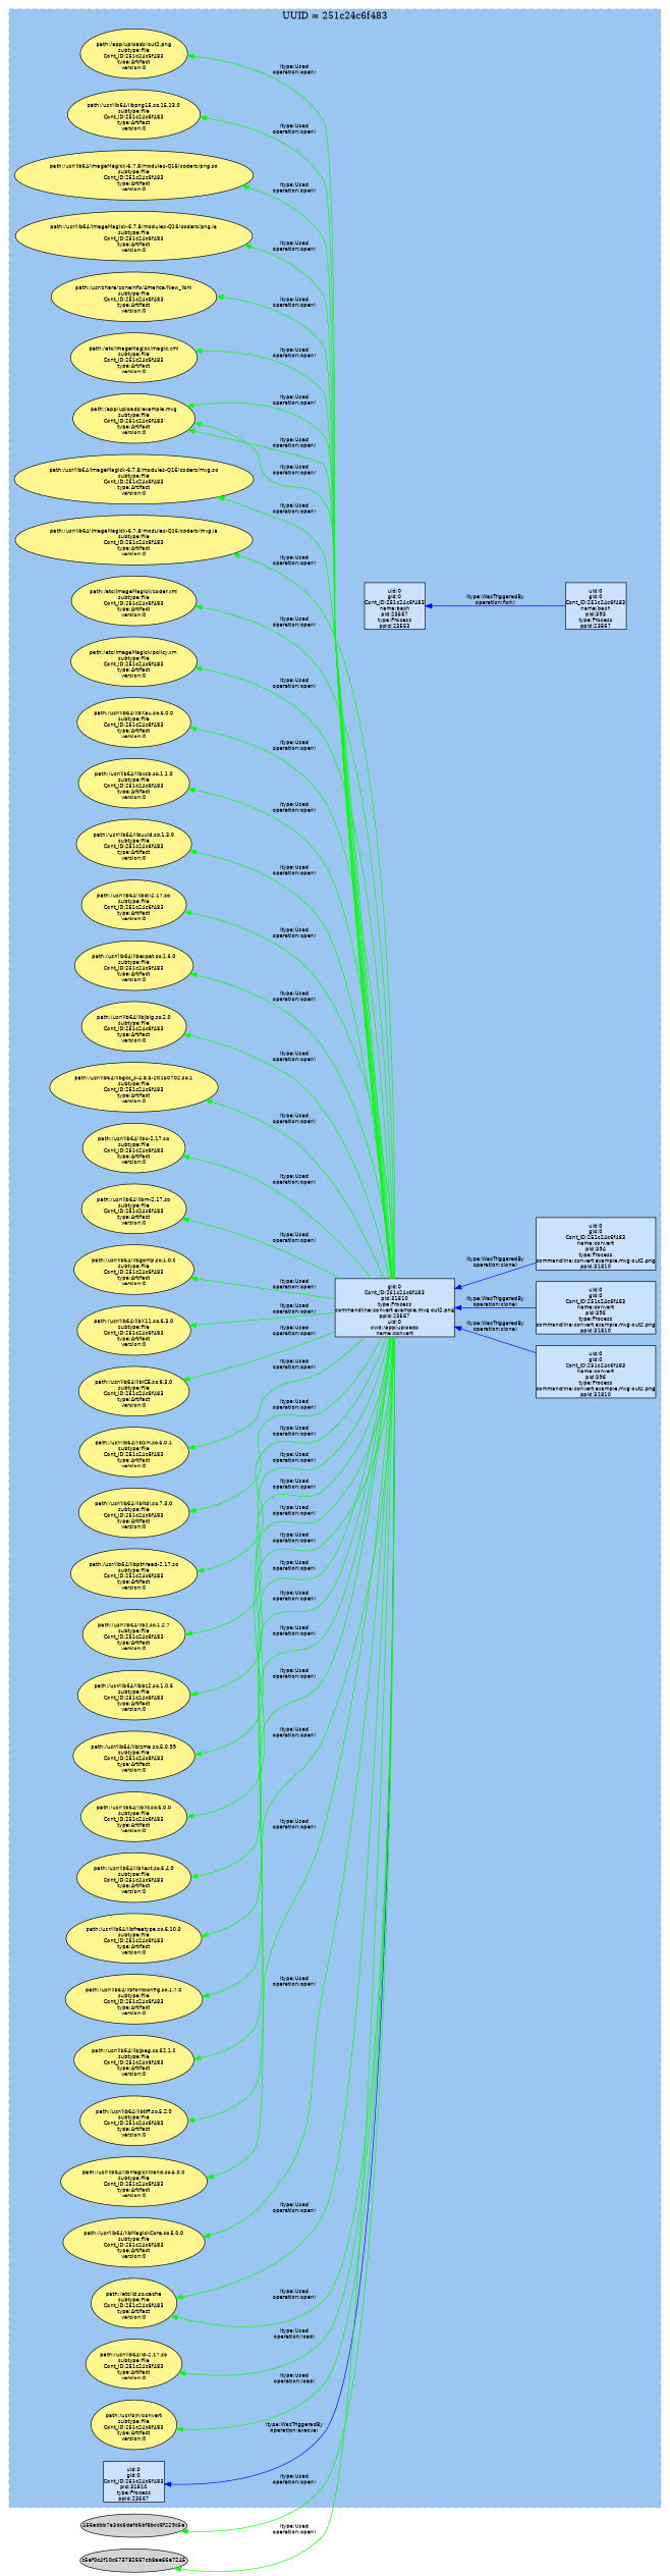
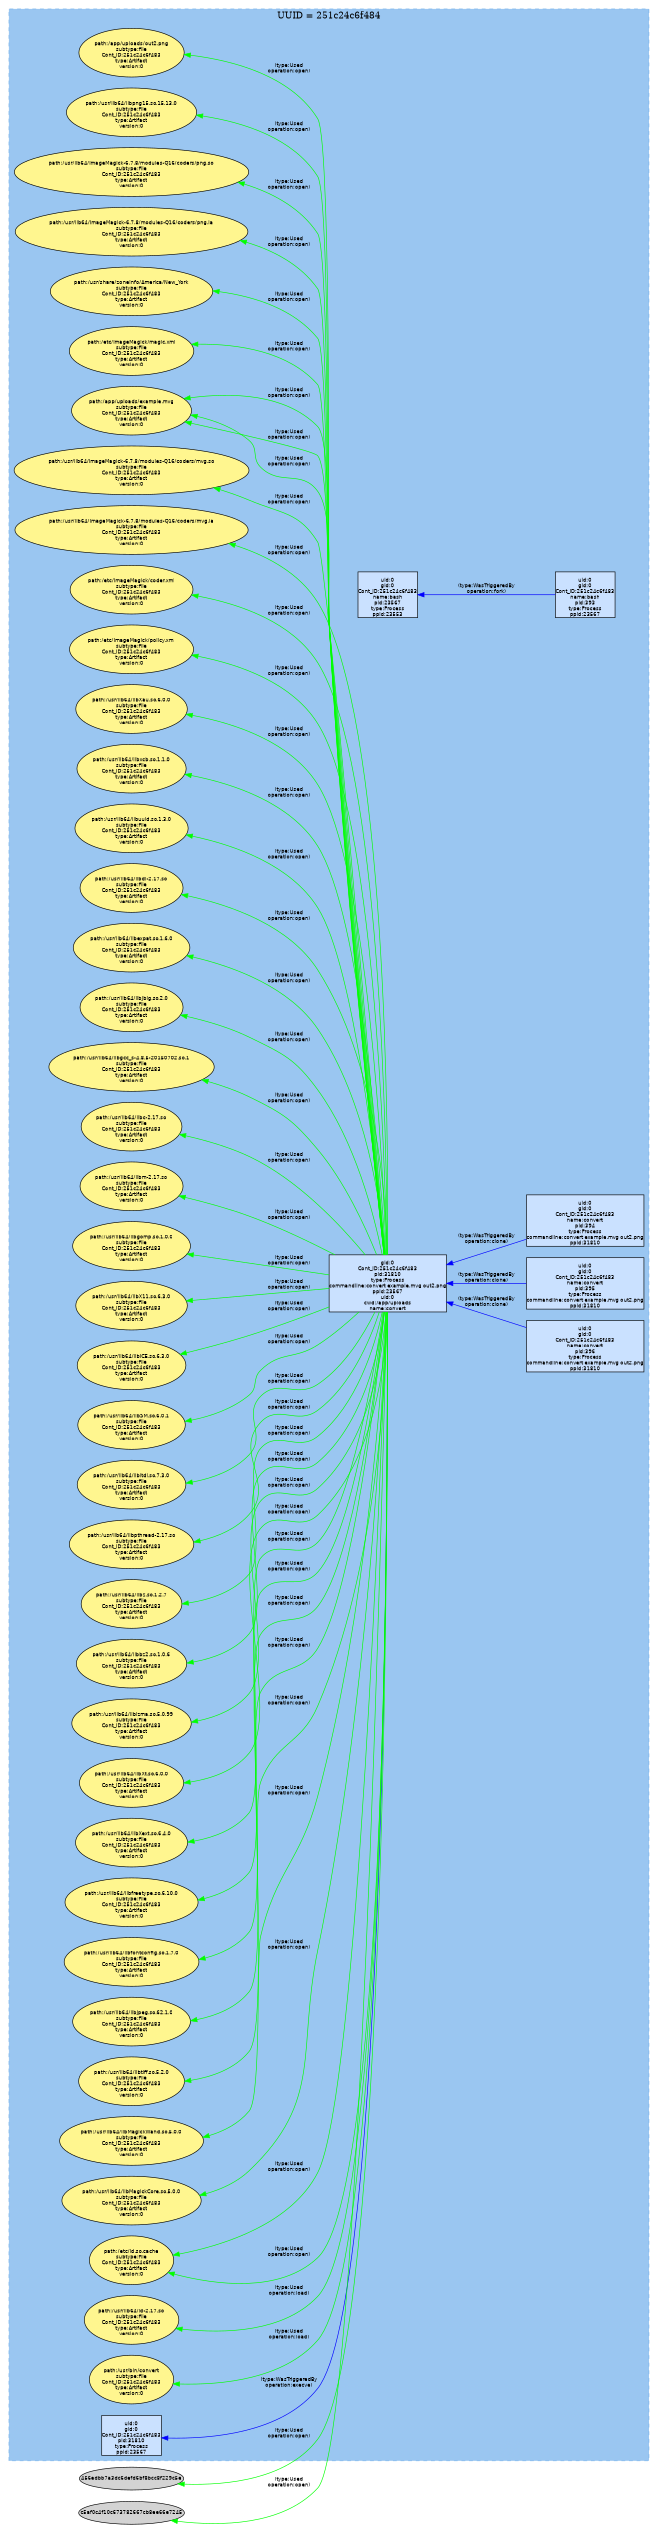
  digraph {
    rankdir=RL
    node [fillcolor=khaki1 fontname=Helvetica fontsize=8 margin="0.0,0.0" shape=ellipse style=filled]
    edge [color=green fontname=Helvetica fontsize=8 style=solid]
    n1 [fillcolor=lightsteelblue1 label="\nuid:0\ngid:0\nCont_ID:251c24c6f483\nname:bash\npid:23567\ntype:Process\nppid:23553" shape=box]
    n2 [fillcolor=lightsteelblue1 label="\nuid:0\ngid:0\nCont_ID:251c24c6f483\nname:bash\npid:393\ntype:Process\nppid:23567" shape=box]
    n3 [fillcolor=lightsteelblue1 label="\nuid:0\ngid:0\nCont_ID:251c24c6f483\npid:31810\ntype:Process\nppid:23567" shape=box]
    n4 [fillcolor=lightsteelblue1 label="\ngid:0\nCont_ID:251c24c6f483\npid:31810\ntype:Process\ncommandline:convert example.mvg out2.png\nppid:23567\nuid:0\ncwd:/app/uploads\nname:convert" shape=box]
    n5 [label="\npath:/usr/bin/convert\nsubtype:file\nCont_ID:251c24c6f483\ntype:Artifact\nversion:0"]
    n6 [label="\npath:/usr/lib64/ld-2.17.so\nsubtype:file\nCont_ID:251c24c6f483\ntype:Artifact\nversion:0"]
    n7 [label="\npath:/etc/ld.so.cache\nsubtype:file\nCont_ID:251c24c6f483\ntype:Artifact\nversion:0"]
    n8 [label="\npath:/usr/lib64/libMagickCore.so.5.0.0\nsubtype:file\nCont_ID:251c24c6f483\ntype:Artifact\nversion:0"]
    n9 [label="\npath:/usr/lib64/libMagickWand.so.5.0.0\nsubtype:file\nCont_ID:251c24c6f483\ntype:Artifact\nversion:0"]
    n10 [label="\npath:/usr/lib64/libtiff.so.5.2.0\nsubtype:file\nCont_ID:251c24c6f483\ntype:Artifact\nversion:0"]
    n11 [label="\npath:/usr/lib64/libjpeg.so.62.1.0\nsubtype:file\nCont_ID:251c24c6f483\ntype:Artifact\nversion:0"]
    n12 [label="\npath:/usr/lib64/libfontconfig.so.1.7.0\nsubtype:file\nCont_ID:251c24c6f483\ntype:Artifact\nversion:0"]
    n13 [label="\npath:/usr/lib64/libfreetype.so.6.10.0\nsubtype:file\nCont_ID:251c24c6f483\ntype:Artifact\nversion:0"]
    n14 [label="\npath:/usr/lib64/libXext.so.6.4.0\nsubtype:file\nCont_ID:251c24c6f483\ntype:Artifact\nversion:0"]
    n15 [label="\npath:/usr/lib64/libXt.so.6.0.0\nsubtype:file\nCont_ID:251c24c6f483\ntype:Artifact\nversion:0"]
    n16 [label="\npath:/usr/lib64/liblzma.so.5.0.99\nsubtype:file\nCont_ID:251c24c6f483\ntype:Artifact\nversion:0"]
    n17 [label="\npath:/usr/lib64/libbz2.so.1.0.6\nsubtype:file\nCont_ID:251c24c6f483\ntype:Artifact\nversion:0"]
    n18 [label="\npath:/usr/lib64/libz.so.1.2.7\nsubtype:file\nCont_ID:251c24c6f483\ntype:Artifact\nversion:0"]
    n19 [label="\npath:/usr/lib64/libpthread-2.17.so\nsubtype:file\nCont_ID:251c24c6f483\ntype:Artifact\nversion:0"]
    n20 [label="\npath:/usr/lib64/libltdl.so.7.3.0\nsubtype:file\nCont_ID:251c24c6f483\ntype:Artifact\nversion:0"]
    n21 [label="\npath:/usr/lib64/libSM.so.6.0.1\nsubtype:file\nCont_ID:251c24c6f483\ntype:Artifact\nversion:0"]
    n22 [label="\npath:/usr/lib64/libICE.so.6.3.0\nsubtype:file\nCont_ID:251c24c6f483\ntype:Artifact\nversion:0"]
    n23 [label="\npath:/usr/lib64/libX11.so.6.3.0\nsubtype:file\nCont_ID:251c24c6f483\ntype:Artifact\nversion:0"]
    n24 [label="\npath:/usr/lib64/libgomp.so.1.0.0\nsubtype:file\nCont_ID:251c24c6f483\ntype:Artifact\nversion:0"]
    n25 [label="\npath:/usr/lib64/libm-2.17.so\nsubtype:file\nCont_ID:251c24c6f483\ntype:Artifact\nversion:0"]
    n26 [label="\npath:/usr/lib64/libc-2.17.so\nsubtype:file\nCont_ID:251c24c6f483\ntype:Artifact\nversion:0"]
    n27 [label="\npath:/usr/lib64/libgcc_s-4.8.5-20150702.so.1\nsubtype:file\nCont_ID:251c24c6f483\ntype:Artifact\nversion:0"]
    n28 [label="\npath:/usr/lib64/libjbig.so.2.0\nsubtype:file\nCont_ID:251c24c6f483\ntype:Artifact\nversion:0"]
    n29 [label="\npath:/usr/lib64/libexpat.so.1.6.0\nsubtype:file\nCont_ID:251c24c6f483\ntype:Artifact\nversion:0"]
    n30 [label="\npath:/usr/lib64/libdl-2.17.so\nsubtype:file\nCont_ID:251c24c6f483\ntype:Artifact\nversion:0"]
    n31 [label="\npath:/usr/lib64/libuuid.so.1.3.0\nsubtype:file\nCont_ID:251c24c6f483\ntype:Artifact\nversion:0"]
    n32 [label="\npath:/usr/lib64/libxcb.so.1.1.0\nsubtype:file\nCont_ID:251c24c6f483\ntype:Artifact\nversion:0"]
    n33 [label="\npath:/usr/lib64/libXau.so.6.0.0\nsubtype:file\nCont_ID:251c24c6f483\ntype:Artifact\nversion:0"]
    n34 [label="\npath:/etc/ImageMagick/policy.xml\nsubtype:file\nCont_ID:251c24c6f483\ntype:Artifact\nversion:0"]
    n35 [label="\npath:/etc/ImageMagick/coder.xml\nsubtype:file\nCont_ID:251c24c6f483\ntype:Artifact\nversion:0"]
    n36 [label="\npath:/usr/lib64/ImageMagick-6.7.8/modules-Q16/coders/mvg.la\nsubtype:file\nCont_ID:251c24c6f483\ntype:Artifact\nversion:0"]
    n37 [label="\npath:/usr/lib64/ImageMagick-6.7.8/modules-Q16/coders/mvg.so\nsubtype:file\nCont_ID:251c24c6f483\ntype:Artifact\nversion:0"]
    n38 [label="\npath:/app/uploads/example.mvg\nsubtype:file\nCont_ID:251c24c6f483\ntype:Artifact\nversion:0"]
    n39 [label="\npath:/etc/ImageMagick/magic.xml\nsubtype:file\nCont_ID:251c24c6f483\ntype:Artifact\nversion:0"]
    n40 [fillcolor=lightsteelblue1 label="\nuid:0\ngid:0\nCont_ID:251c24c6f483\nname:convert\npid:394\ntype:Process\ncommandline:convert example.mvg out2.png\nppid:31810" shape=box]
    n41 [fillcolor=lightsteelblue1 label="\nuid:0\ngid:0\nCont_ID:251c24c6f483\nname:convert\npid:395\ntype:Process\ncommandline:convert example.mvg out2.png\nppid:31810" shape=box]
    n42 [fillcolor=lightsteelblue1 label="\nuid:0\ngid:0\nCont_ID:251c24c6f483\nname:convert\npid:396\ntype:Process\ncommandline:convert example.mvg out2.png\nppid:31810" shape=box]
    n43 [label="\npath:/usr/share/zoneinfo/America/New_York\nsubtype:file\nCont_ID:251c24c6f483\ntype:Artifact\nversion:0"]
    n44 [label="\npath:/usr/lib64/ImageMagick-6.7.8/modules-Q16/coders/png.la\nsubtype:file\nCont_ID:251c24c6f483\ntype:Artifact\nversion:0"]
    n45 [label="\npath:/usr/lib64/ImageMagick-6.7.8/modules-Q16/coders/png.so\nsubtype:file\nCont_ID:251c24c6f483\ntype:Artifact\nversion:0"]
    n46 [label="\npath:/usr/lib64/libpng15.so.15.13.0\nsubtype:file\nCont_ID:251c24c6f483\ntype:Artifact\nversion:0"]
    n47 [label="\npath:/app/uploads/out2.png\nsubtype:file\nCont_ID:251c24c6f483\ntype:Artifact\nversion:0"]
    "456edbb7a3dc6defd6bf8bcc8f229c5e" [fillcolor="" shape=""]
    c5af0c4f10c673782667cb8ee66e7245 [fillcolor="" shape=""]
    subgraph cluster_1 {
      color="#3F93E586"
-     label="UUID = 251c24c6f483"
+     label="UUID = 251c24c6f484"
      style="filled,dashed"
      n1
      n2
      n3
      n4
      n5
      n6
      n7
      n8
      n9
      n10
      n11
      n12
      n13
      n14
      n15
      n16
      n17
      n18
      n19
      n20
      n21
      n22
      n23
      n24
      n25
      n26
      n27
      n28
      n29
      n30
      n31
      n32
      n33
      n34
      n35
      n36
      n37
      n38
      n39
      n40
      n41
      n42
      n43
      n44
      n45
      n46
      n47
    }
    n2 -> n1 [color=blue label="(type:WasTriggeredBy\noperation:fork)"]
    n4 -> n3 [color=blue label="(type:WasTriggeredBy\noperation:execve)"]
    n4 -> n5 [label="(type:Used\noperation:load)"]
    n4 -> n6 [label="(type:Used\noperation:load)"]
    n4 -> n7 [label="(type:Used\noperation:open)"]
    n4 -> n7 [label="(type:Used\noperation:open)"]
    n4 -> n8 [label="(type:Used\noperation:open)"]
    n4 -> n9 [label="(type:Used\noperation:open)"]
    n4 -> n10 [label="(type:Used\noperation:open)"]
    n4 -> n11 [label="(type:Used\noperation:open)"]
    n4 -> n12 [label="(type:Used\noperation:open)"]
    n4 -> n13 [label="(type:Used\noperation:open)"]
    n4 -> n14 [label="(type:Used\noperation:open)"]
    n4 -> n15 [label="(type:Used\noperation:open)"]
    n4 -> n16 [label="(type:Used\noperation:open)"]
    n4 -> n17 [label="(type:Used\noperation:open)"]
    n4 -> n18 [label="(type:Used\noperation:open)"]
    n4 -> n19 [label="(type:Used\noperation:open)"]
    n4 -> n20 [label="(type:Used\noperation:open)"]
    n4 -> n21 [label="(type:Used\noperation:open)"]
    n4 -> n22 [label="(type:Used\noperation:open)"]
    n4 -> n23 [label="(type:Used\noperation:open)"]
    n4 -> n24 [label="(type:Used\noperation:open)"]
    n4 -> n25 [label="(type:Used\noperation:open)"]
    n4 -> n26 [label="(type:Used\noperation:open)"]
    n4 -> n27 [label="(type:Used\noperation:open)"]
    n4 -> n28 [label="(type:Used\noperation:open)"]
    n4 -> n29 [label="(type:Used\noperation:open)"]
    n4 -> n30 [label="(type:Used\noperation:open)"]
    n4 -> n31 [label="(type:Used\noperation:open)"]
    n4 -> n32 [label="(type:Used\noperation:open)"]
    n4 -> n33 [label="(type:Used\noperation:open)"]
    n4 -> n34 [label="(type:Used\noperation:open)"]
    n4 -> n35 [label="(type:Used\noperation:open)"]
    n4 -> n36 [label="(type:Used\noperation:open)"]
    n4 -> n37 [label="(type:Used\noperation:open)"]
    n4 -> n38 [label="(type:Used\noperation:open)"]
    n4 -> n38 [label="(type:Used\noperation:open)"]
    n4 -> n38 [label="(type:Used\noperation:open)"]
    n4 -> n39 [label="(type:Used\noperation:open)"]
    n4 -> n43 [label="(type:Used\noperation:open)"]
    n4 -> n44 [label="(type:Used\noperation:open)"]
    n4 -> n45 [label="(type:Used\noperation:open)"]
    n4 -> n46 [label="(type:Used\noperation:open)"]
    n4 -> n47 [label="(type:Used\noperation:open)"]
    n4 -> "456edbb7a3dc6defd6bf8bcc8f229c5e" [label="(type:Used\noperation:open)"]
    n4 -> c5af0c4f10c673782667cb8ee66e7245 [label="(type:Used\noperation:open)"]
    n40 -> n4 [color=blue label="(type:WasTriggeredBy\noperation:clone)"]
    n41 -> n4 [color=blue label="(type:WasTriggeredBy\noperation:clone)"]
    n42 -> n4 [color=blue label="(type:WasTriggeredBy\noperation:clone)"]
  }
